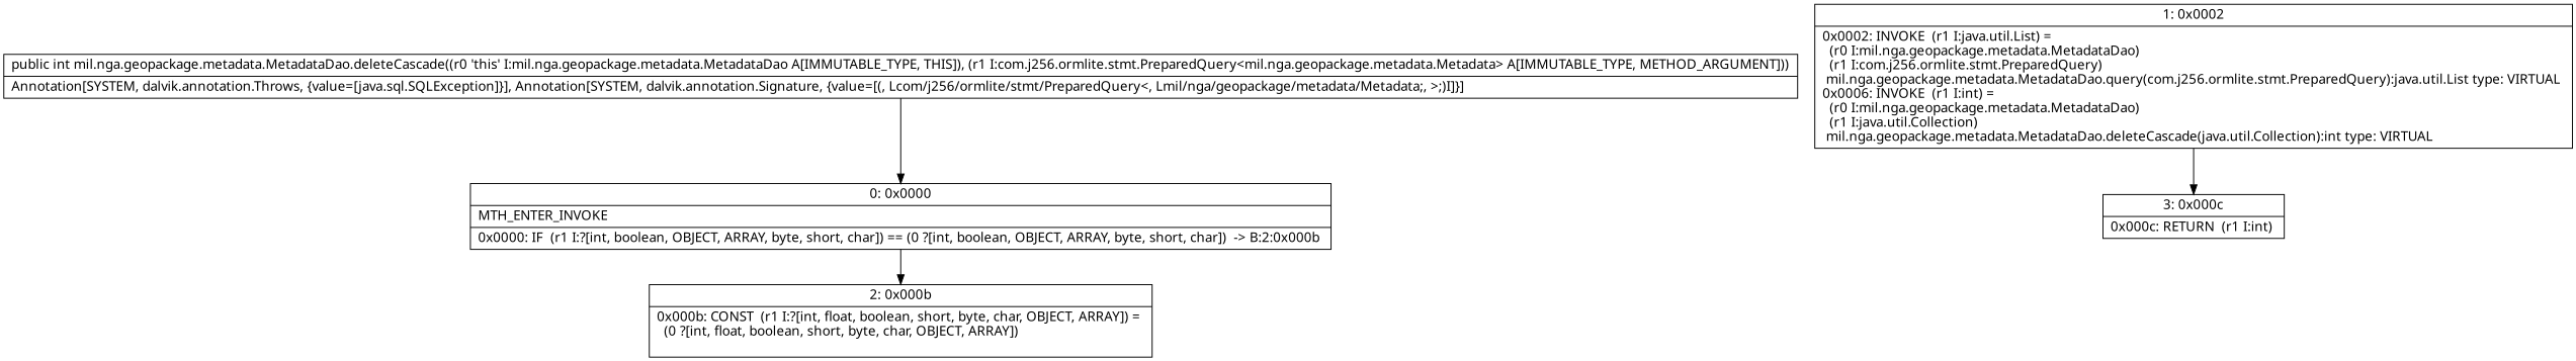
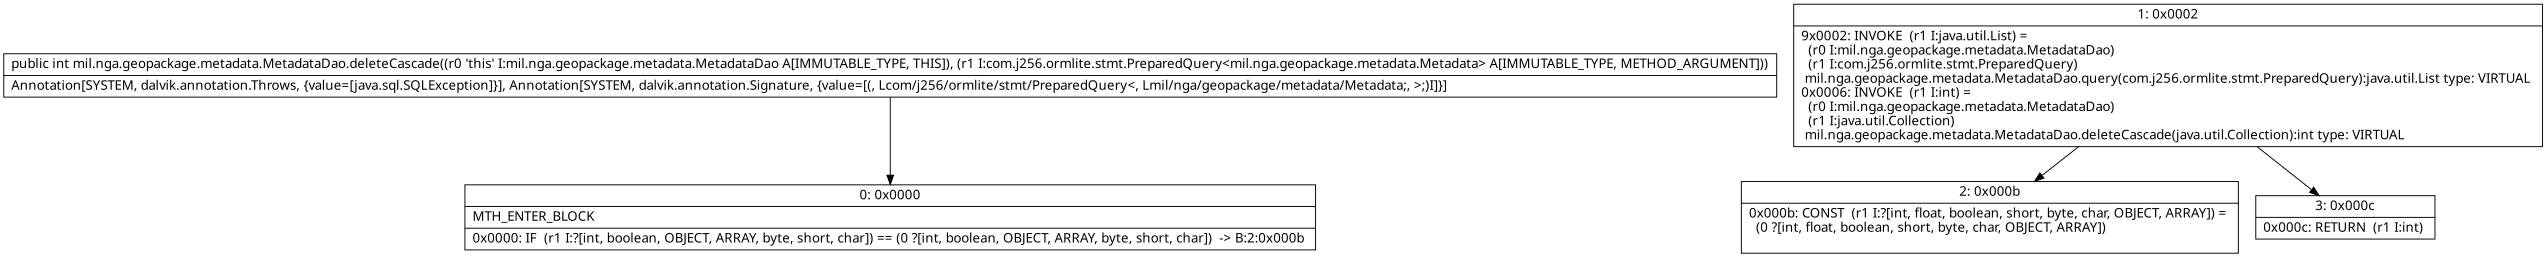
  digraph {
    fontname="Noto Sans"
    node [fontname="Noto Sans" shape=record]
    edge [fontname="Noto Sans"]
-   n1 [label="{0\:\ 0x0000|MTH_ENTER_INVOKE\l|0x0000: IF  (r1 I:?[int, boolean, OBJECT, ARRAY, byte, short, char]) == (0 ?[int, boolean, OBJECT, ARRAY, byte, short, char])  \-\> B:2:0x000b \l}"]
+   n1 [label="{0\:\ 0x0000|MTH_ENTER_BLOCK\l|0x0000: IF  (r1 I:?[int, boolean, OBJECT, ARRAY, byte, short, char]) == (0 ?[int, boolean, OBJECT, ARRAY, byte, short, char])  \-\> B:2:0x000b \l}"]
    n2 [label="{2\:\ 0x000b|0x000b: CONST  (r1 I:?[int, float, boolean, short, byte, char, OBJECT, ARRAY]) = \l  (0 ?[int, float, boolean, short, byte, char, OBJECT, ARRAY])\l \l}"]
-   n3 [label="{1\:\ 0x0002|0x0002: INVOKE  (r1 I:java.util.List) = \l  (r0 I:mil.nga.geopackage.metadata.MetadataDao)\l  (r1 I:com.j256.ormlite.stmt.PreparedQuery)\l mil.nga.geopackage.metadata.MetadataDao.query(com.j256.ormlite.stmt.PreparedQuery):java.util.List type: VIRTUAL \l0x0006: INVOKE  (r1 I:int) = \l  (r0 I:mil.nga.geopackage.metadata.MetadataDao)\l  (r1 I:java.util.Collection)\l mil.nga.geopackage.metadata.MetadataDao.deleteCascade(java.util.Collection):int type: VIRTUAL \l}"]
+   n3 [label="{1\:\ 0x0002|9x0002: INVOKE  (r1 I:java.util.List) = \l  (r0 I:mil.nga.geopackage.metadata.MetadataDao)\l  (r1 I:com.j256.ormlite.stmt.PreparedQuery)\l mil.nga.geopackage.metadata.MetadataDao.query(com.j256.ormlite.stmt.PreparedQuery):java.util.List type: VIRTUAL \l0x0006: INVOKE  (r1 I:int) = \l  (r0 I:mil.nga.geopackage.metadata.MetadataDao)\l  (r1 I:java.util.Collection)\l mil.nga.geopackage.metadata.MetadataDao.deleteCascade(java.util.Collection):int type: VIRTUAL \l}"]
    n4 [label="{3\:\ 0x000c|0x000c: RETURN  (r1 I:int) \l}"]
    n5 [label="{public int mil.nga.geopackage.metadata.MetadataDao.deleteCascade((r0 'this' I:mil.nga.geopackage.metadata.MetadataDao A[IMMUTABLE_TYPE, THIS]), (r1 I:com.j256.ormlite.stmt.PreparedQuery\<mil.nga.geopackage.metadata.Metadata\> A[IMMUTABLE_TYPE, METHOD_ARGUMENT]))  | Annotation[SYSTEM, dalvik.annotation.Throws, \{value=[java.sql.SQLException]\}], Annotation[SYSTEM, dalvik.annotation.Signature, \{value=[(, Lcom\/j256\/ormlite\/stmt\/PreparedQuery\<, Lmil\/nga\/geopackage\/metadata\/Metadata;, \>;)I]\}]\l}"]
-   n1 -> n2
+   n3 -> n2
    n3 -> n4
    n5 -> n1
  }
